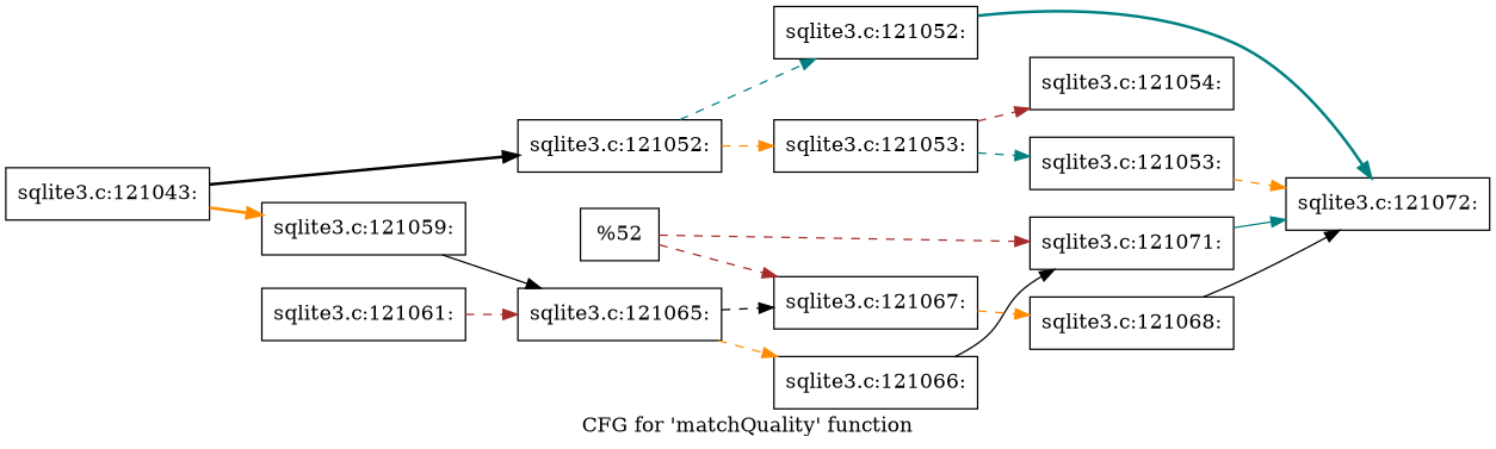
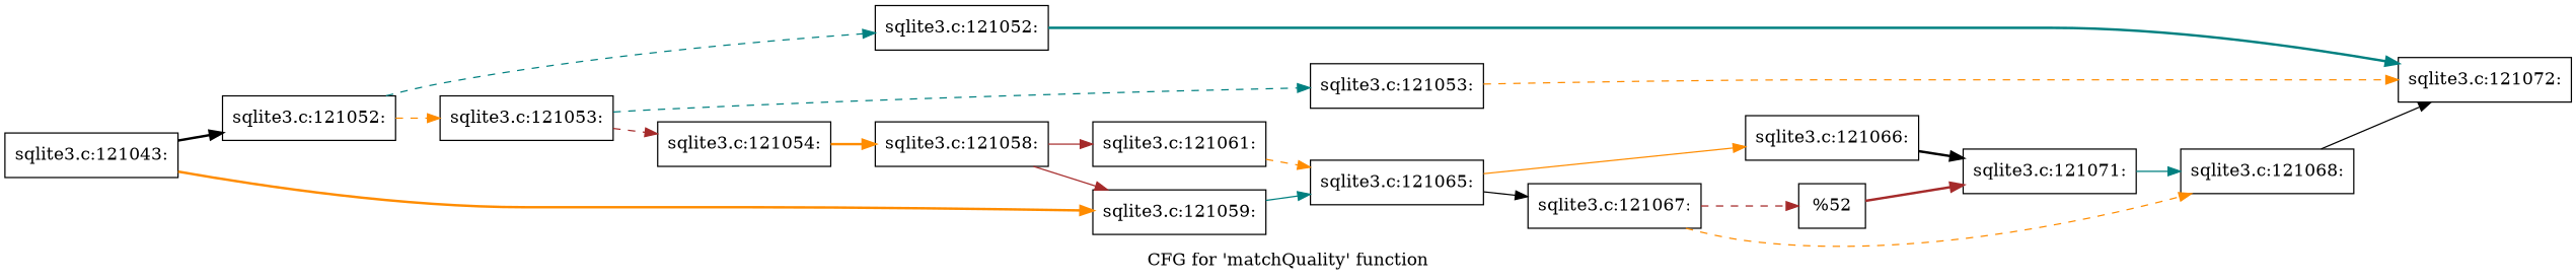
  digraph {
    label="CFG for 'matchQuality' function"
    rankdir=LR
    node [shape=record]
    edge [color=darkorange style=dashed]
    n1 [label="{sqlite3.c:121043:}"]
    n2 [label="{sqlite3.c:121052:}"]
    n3 [label="{sqlite3.c:121059:}"]
    n4 [label="{sqlite3.c:121052:}"]
    n5 [label="{sqlite3.c:121053:}"]
+   n6 [label="{sqlite3.c:121058:}"]
    n7 [label="{sqlite3.c:121061:}"]
    n8 [label="{sqlite3.c:121072:}"]
    n9 [label="{sqlite3.c:121053:}"]
    n10 [label="{sqlite3.c:121054:}"]
    n11 [label="{sqlite3.c:121065:}"]
    n12 [label="{sqlite3.c:121066:}"]
    n13 [label="{sqlite3.c:121067:}"]
    n14 [label="{sqlite3.c:121071:}"]
    n15 [label="{sqlite3.c:121068:}"]
    n16 [label="{%52}"]
    n1 -> n2 [color=black style=bold]
    n1 -> n3 [style=bold]
    n2 -> n4 [color=teal]
    n2 -> n5
-   n3 -> n11 [color=black style=solid]
+   n3 -> n11 [color=teal style=solid]
    n4 -> n8 [color=teal style=bold]
    n5 -> n9 [color=teal]
    n5 -> n10 [color=brown]
-   n7 -> n11 [color=brown]
+   n6 -> n3 [color=brown style=solid]
+   n6 -> n7 [color=brown style=solid]
+   n7 -> n11
    n9 -> n8
-   n11 -> n12
-   n11 -> n13 [color=black]
-   n12 -> n14 [color=black style=solid]
+   n10 -> n6 [style=bold]
+   n11 -> n12 [style=solid]
+   n11 -> n13 [color=black style=solid]
+   n12 -> n14 [color=black style=bold]
    n13 -> n15
-   n16 -> n13 [color=brown]
-   n14 -> n8 [color=teal style=solid]
+   n13 -> n16 [color=brown]
+   n14 -> n15 [color=teal style=solid]
    n15 -> n8 [color=black style=solid]
-   n16 -> n14 [color=brown]
+   n16 -> n14 [color=brown style=bold]
  }
